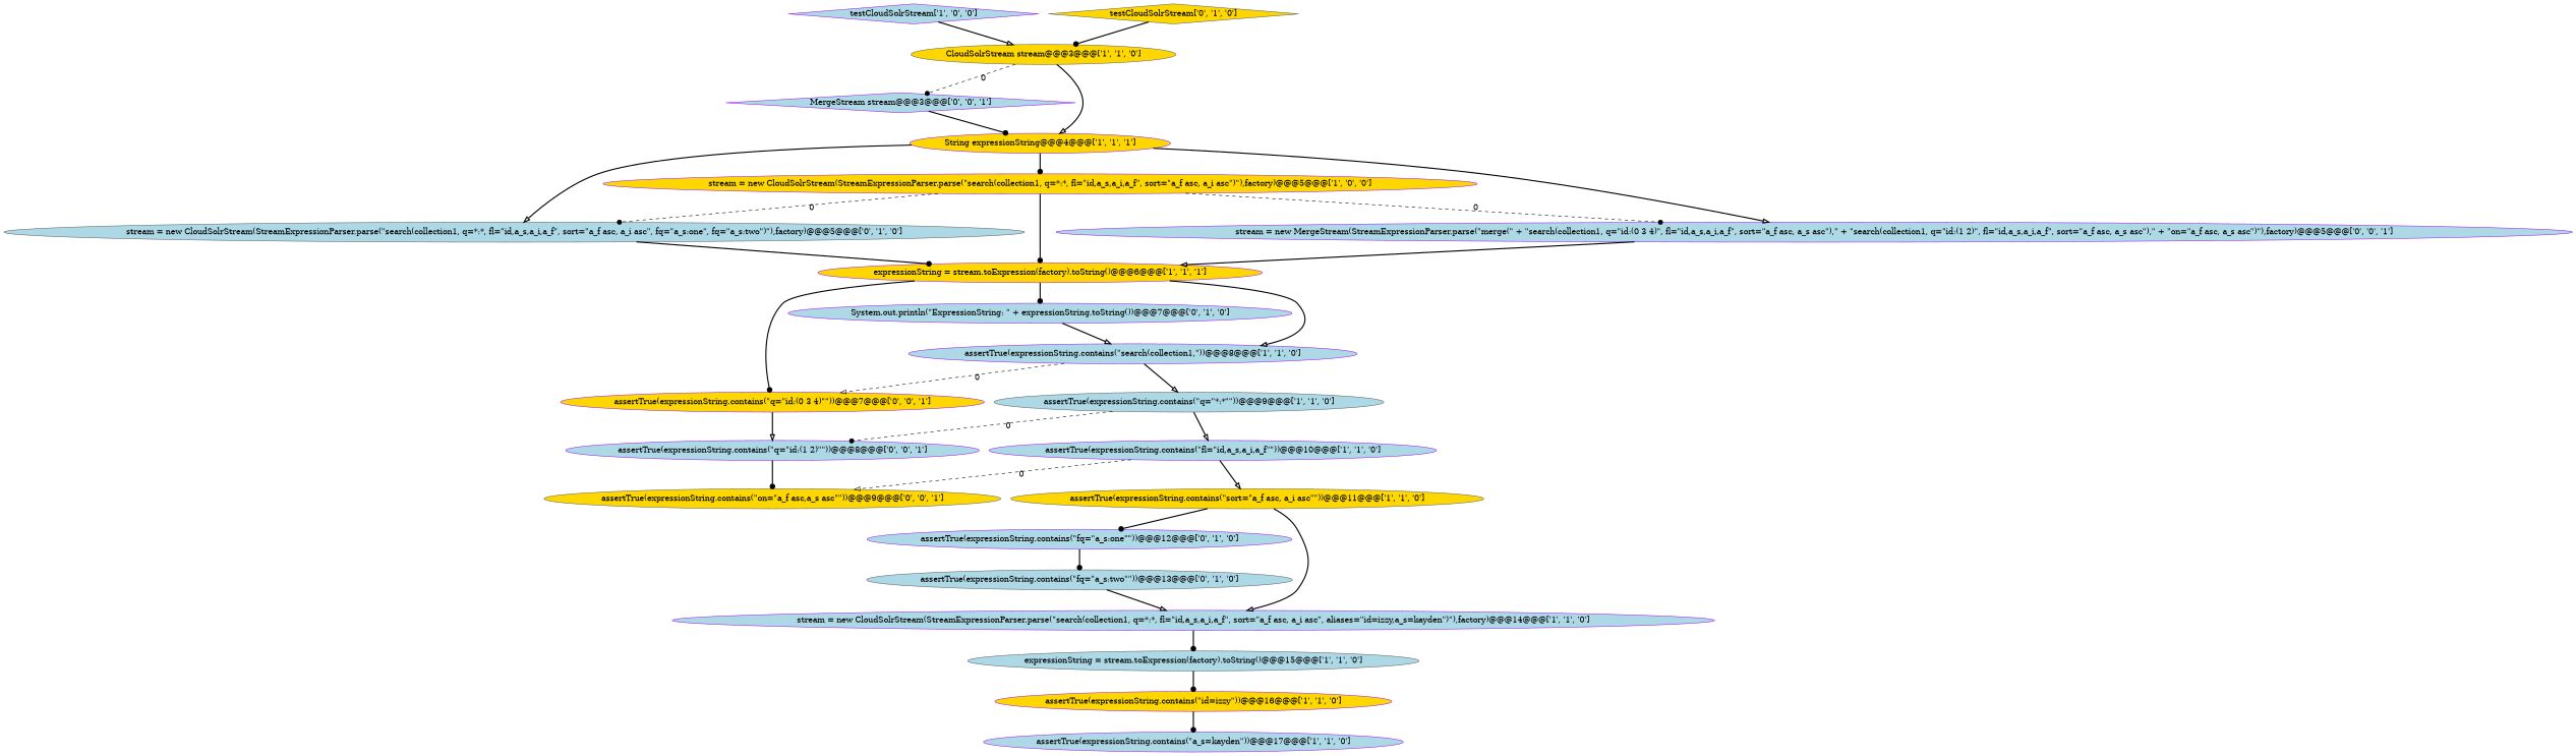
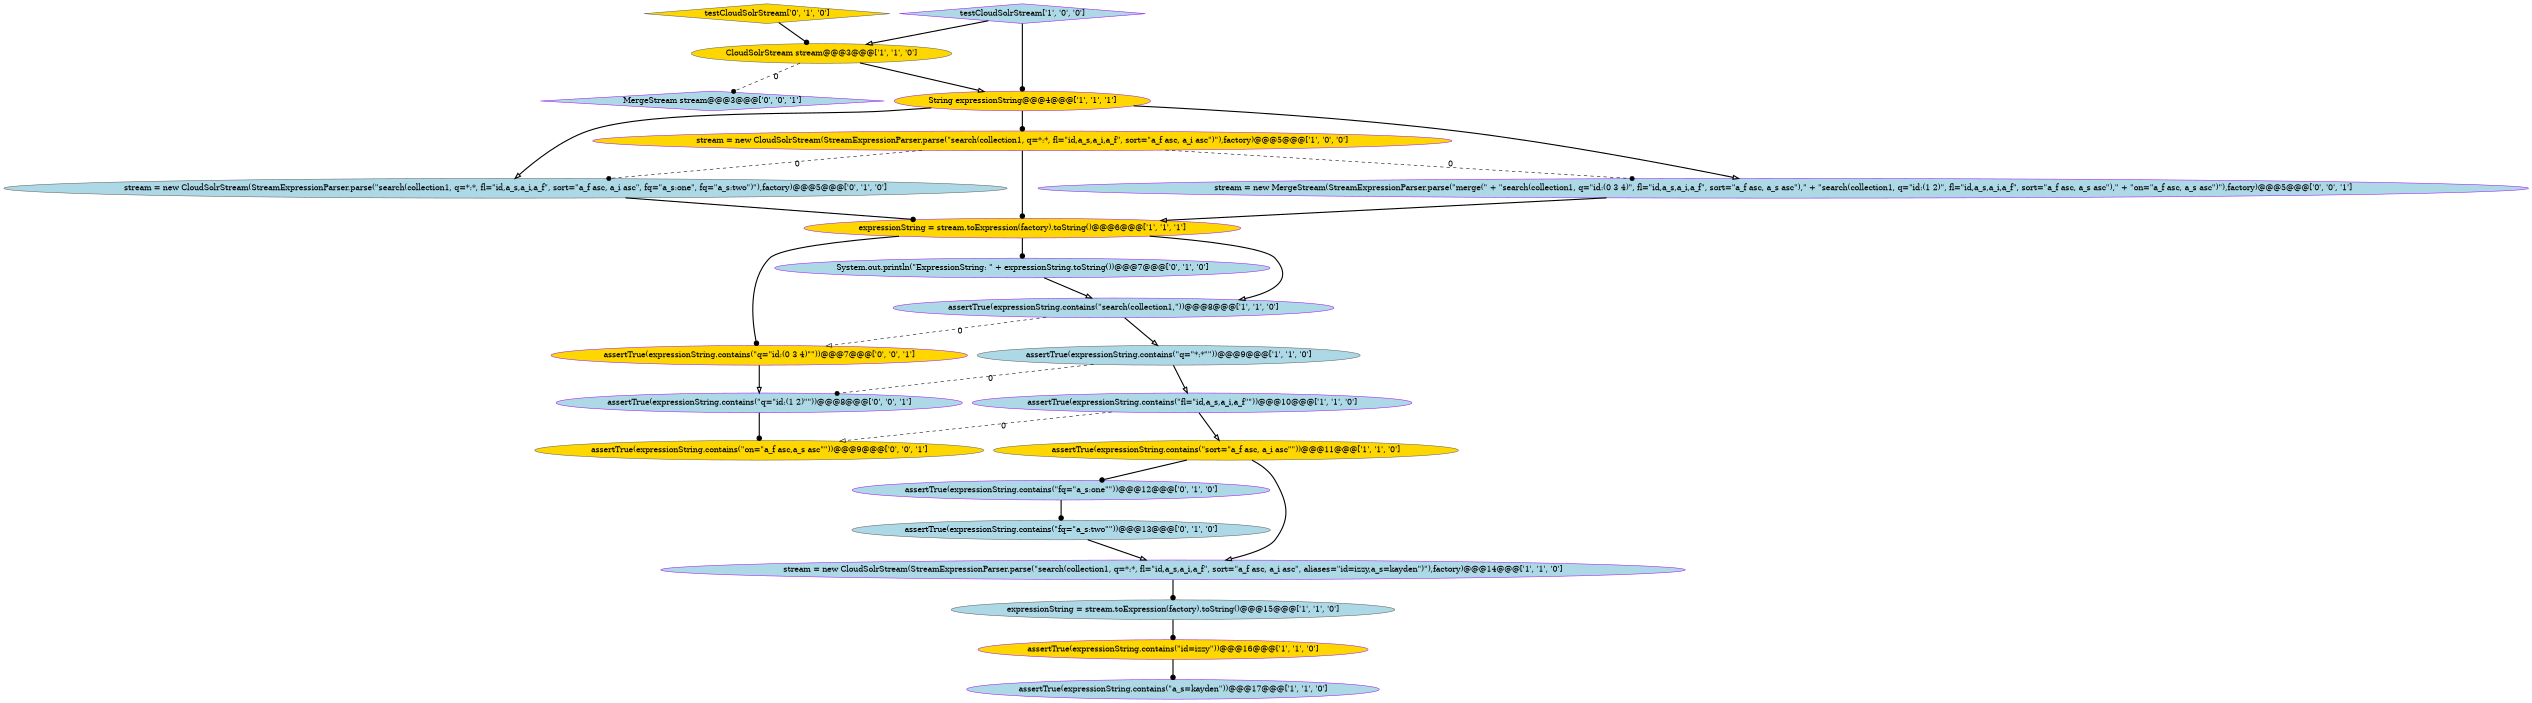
  digraph {
    node [color=purple fillcolor=lightblue shape=ellipse style=filled]
    edge [arrowhead=dot style=bold]
    n1 [color=gray40 fillcolor=gold label="assertTrue(expressionString.contains(\"on=\"a_f asc,a_s asc\"\"))@@@9@@@['0', '0', '1']"]
    n2 [label="assertTrue(expressionString.contains(\"q=\"id:(1 2)\"\"))@@@8@@@['0', '0', '1']"]
    n3 [fillcolor=gold label="stream = new CloudSolrStream(StreamExpressionParser.parse(\"search(collection1, q=*:*, fl=\"id,a_s,a_i,a_f\", sort=\"a_f asc, a_i asc\")\"),factory)@@@5@@@['1', '0', '0']"]
    n4 [label="stream = new MergeStream(StreamExpressionParser.parse(\"merge(\" + \"search(collection1, q=\"id:(0 3 4)\", fl=\"id,a_s,a_i,a_f\", sort=\"a_f asc, a_s asc\"),\" + \"search(collection1, q=\"id:(1 2)\", fl=\"id,a_s,a_i,a_f\", sort=\"a_f asc, a_s asc\"),\" + \"on=\"a_f asc, a_s asc\")\"),factory)@@@5@@@['0', '0', '1']"]
    n5 [color=gray40 label="stream = new CloudSolrStream(StreamExpressionParser.parse(\"search(collection1, q=*:*, fl=\"id,a_s,a_i,a_f\", sort=\"a_f asc, a_i asc\", fq=\"a_s:one\", fq=\"a_s:two\")\"),factory)@@@5@@@['0', '1', '0']"]
    n6 [fillcolor=gold label="expressionString = stream.toExpression(factory).toString()@@@6@@@['1', '1', '1']"]
    n7 [label="assertTrue(expressionString.contains(\"search(collection1,\"))@@@8@@@['1', '1', '0']"]
    n8 [fillcolor=gold label="assertTrue(expressionString.contains(\"q=\"id:(0 3 4)\"\"))@@@7@@@['0', '0', '1']"]
    n9 [label="System.out.println(\"ExpressionString: \" + expressionString.toString())@@@7@@@['0', '1', '0']"]
    n10 [fillcolor=gold label="String expressionString@@@4@@@['1', '1', '1']"]
    n11 [color=gray40 label="assertTrue(expressionString.contains(\"q=\"*:*\"\"))@@@9@@@['1', '1', '0']"]
    n12 [label="assertTrue(expressionString.contains(\"fl=\"id,a_s,a_i,a_f\"\"))@@@10@@@['1', '1', '0']"]
    n13 [color=gray40 label="assertTrue(expressionString.contains(\"fq=\"a_s:two\"\"))@@@13@@@['0', '1', '0']"]
    n14 [label="stream = new CloudSolrStream(StreamExpressionParser.parse(\"search(collection1, q=*:*, fl=\"id,a_s,a_i,a_f\", sort=\"a_f asc, a_i asc\", aliases=\"id=izzy,a_s=kayden\")\"),factory)@@@14@@@['1', '1', '0']"]
    n15 [color=gray40 label="expressionString = stream.toExpression(factory).toString()@@@15@@@['1', '1', '0']"]
    n16 [label="MergeStream stream@@@3@@@['0', '0', '1']" shape=diamond]
    n17 [fillcolor=gold label="assertTrue(expressionString.contains(\"id=izzy\"))@@@16@@@['1', '1', '0']"]
    n18 [label="assertTrue(expressionString.contains(\"fq=\"a_s:one\"\"))@@@12@@@['0', '1', '0']"]
    n19 [label="assertTrue(expressionString.contains(\"a_s=kayden\"))@@@17@@@['1', '1', '0']"]
    n20 [color=gray40 fillcolor=gold label="assertTrue(expressionString.contains(\"sort=\"a_f asc, a_i asc\"\"))@@@11@@@['1', '1', '0']"]
    n21 [color=gray40 fillcolor=gold label="CloudSolrStream stream@@@3@@@['1', '1', '0']"]
    n22 [label="testCloudSolrStream['1', '0', '0']" shape=diamond]
    n23 [color=gray40 fillcolor=gold label="testCloudSolrStream['0', '1', '0']" shape=diamond]
    n2 -> n1
    n3 -> n4 [label=0 style=dashed]
    n3 -> n5 [label=0 style=dashed]
    n3 -> n6
    n4 -> n6 [arrowhead=onormal]
    n5 -> n6
    n6 -> n7 [arrowhead=onormal]
    n6 -> n8
    n6 -> n9
    n7 -> n8 [arrowhead=onormal label=0 style=dashed]
    n7 -> n11 [arrowhead=onormal]
    n8 -> n2 [arrowhead=onormal]
    n9 -> n7 [arrowhead=onormal]
    n10 -> n3
    n10 -> n4 [arrowhead=onormal]
    n10 -> n5 [arrowhead=onormal]
    n11 -> n2 [label=0 style=dashed]
    n11 -> n12 [arrowhead=onormal]
    n12 -> n1 [arrowhead=onormal label=0 style=dashed]
    n12 -> n20 [arrowhead=onormal]
    n13 -> n14 [arrowhead=onormal]
    n14 -> n15
    n15 -> n17
-   n16 -> n10
+   n22 -> n10
    n17 -> n19
    n18 -> n13
    n20 -> n14 [arrowhead=onormal]
    n20 -> n18
    n21 -> n10 [arrowhead=onormal]
    n21 -> n16 [label=0 style=dashed]
    n22 -> n21 [arrowhead=onormal]
    n23 -> n21
  }
